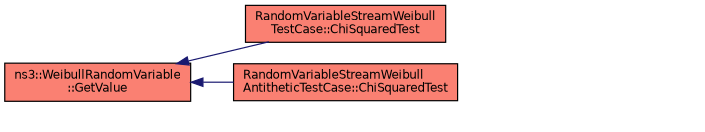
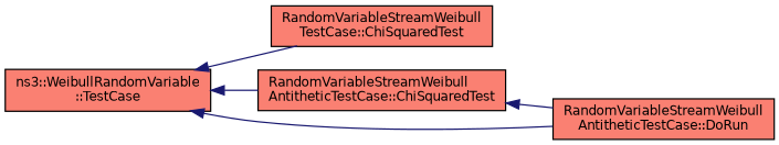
  digraph {
    rankdir=LR
    node [color=black fillcolor=salmon fontname=Helvetica fontsize=10 shape=record style=filled]
    edge [color=midnightblue dir=back fontname=Helvetica fontsize=10 labelfontname=Helvetica labelfontsize=10 style=solid]
-   n1 [fontcolor=black height=0.2 label="ns3::WeibullRandomVariable\l::GetValue" width=0.4]
+   n1 [fontcolor=black height=0.2 label="ns3::WeibullRandomVariable\l::TestCase" width=0.4]
    n2 [height=0.2 label="RandomVariableStreamWeibull\lTestCase::ChiSquaredTest" width=0.4]
    n3 [height=0.2 label="RandomVariableStreamWeibull\lAntitheticTestCase::ChiSquaredTest" width=0.4]
+   n4 [height=0.2 label="RandomVariableStreamWeibull\lAntitheticTestCase::DoRun" width=0.4]
    n1 -> n2
    n1 -> n3
+   n1 -> n4
+   n3 -> n4
  }
